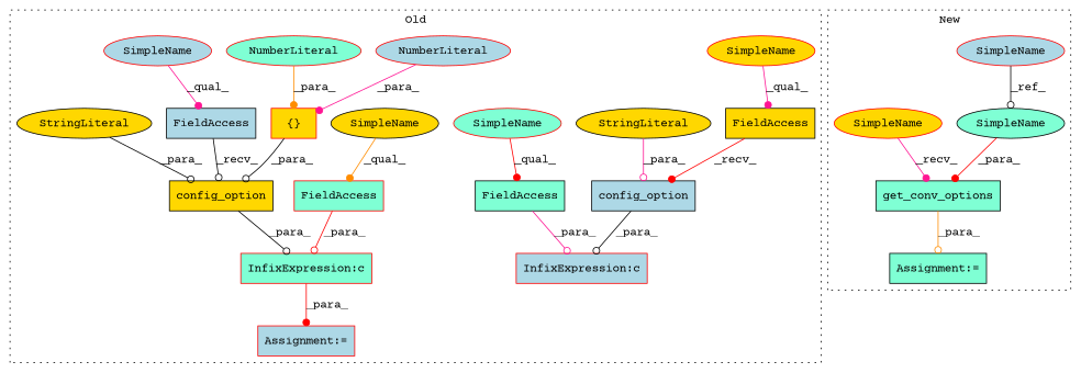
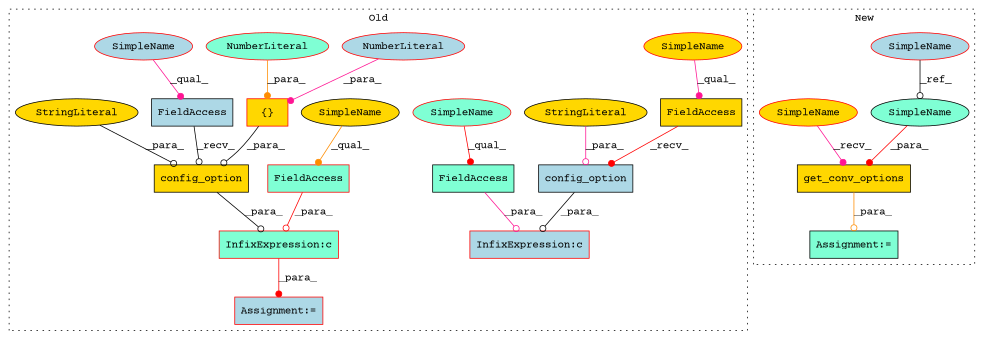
  digraph {
    fontname="Courier Prime"
    node [a=42 l=4 s=28996 shape=box style=filled fillcolor=gold color=red fontname="Courier Prime"]
    edge [color=black arrowhead=odot fontname="Courier Prime"]
    n1 [a=4 l="1,1" label="{}" s="29055,29059"]
    n2 [a=34 l=1 label=NumberLiteral s=29058 shape=ellipse fillcolor=aquamarine]
    n3 [a=34 l=1 label=NumberLiteral s=29056 shape=ellipse fillcolor=lightblue]
    n4 [a=27 label="InfixExpression:c" s=29010 fillcolor=aquamarine]
    n5 [a=22 l=14 label=FieldAccess fillcolor=aquamarine]
    n6 [a=22 l=14 label=FieldAccess s=28918 fillcolor=aquamarine color=black]
    n7 [a=27 label="InfixExpression:c" s=28932 fillcolor=lightblue]
    n8 [a=32 l="14,1" label=config_option s="28945,28982" fillcolor=lightblue color=black]
    n9 [a=22 l=8 label=FieldAccess s=28936 color=black]
    n10 [a=22 l=8 label=FieldAccess s=29014 fillcolor=lightblue color=black]
    n11 [a=45 l=8 label=StringLiteral s=28959 shape=ellipse color=black]
    n12 [a=7 l=1 label="Assignment:=" s=28994 fillcolor=lightblue]
    n13 [a=32 l="14,1" label=config_option s="29023,29060" color=black]
    n14 [a=45 l=8 label=StringLiteral s=29037 shape=ellipse color=black]
    n15 [label=SimpleName s=28936 shape=ellipse]
    n16 [label=SimpleName s=29014 shape=ellipse fillcolor=lightblue]
    n17 [l=7 label=SimpleName s=28918 shape=ellipse fillcolor=aquamarine]
    n18 [l=7 label=SimpleName shape=ellipse color=black]
-   n19 [a=32 l="17,1" label=get_conv_options s="28880,28911" fillcolor=aquamarine color=black]
+   n19 [a=32 l="17,1" label=get_conv_options s="28880,28911" color=black]
    n20 [l=7 label=SimpleName s=28491 shape=ellipse fillcolor=lightblue]
    n21 [a=7 l=2 label="Assignment:=" s=28873 fillcolor=aquamarine color=black]
    n22 [l=7 label=SimpleName s=28904 shape=ellipse fillcolor=aquamarine color=black]
    n23 [label=SimpleName s=28875 shape=ellipse]
    subgraph cluster_1 {
      label=Old
      style=dotted
      n1
      n2
      n3
      n4
      n5
      n6
      n7
      n8
      n9
      n10
      n11
      n12
      n13
      n14
      n15
      n16
      n17
      n18
    }
    subgraph cluster_2 {
      label=New
      style=dotted
      n19
      n20
      n21
      n22
      n23
    }
    n1 -> n13 [label=_para_]
    n2 -> n1 [label=_para_ color=darkorange arrowhead=dot]
    n3 -> n1 [label=_para_ color=deeppink arrowhead=dot]
    n4 -> n12 [label=_para_ color=red arrowhead=dot]
    n5 -> n4 [label=_para_ color=red]
    n6 -> n7 [label=_para_ color=deeppink]
    n8 -> n7 [label=_para_]
    n9 -> n8 [label=_recv_ color=red arrowhead=dot]
    n10 -> n13 [label=_recv_]
    n11 -> n8 [label=_para_ color=deeppink]
    n13 -> n4 [label=_para_]
    n14 -> n13 [label=_para_]
    n15 -> n9 [label=_qual_ color=deeppink arrowhead=dot]
    n16 -> n10 [label=_qual_ color=deeppink arrowhead=dot]
    n17 -> n6 [label=_qual_ color=red arrowhead=dot]
    n18 -> n5 [label=_qual_ color=darkorange arrowhead=dot]
    n19 -> n21 [label=_para_ color=darkorange]
    n20 -> n22 [label=_ref_]
    n22 -> n19 [label=_para_ color=red arrowhead=dot]
    n23 -> n19 [label=_recv_ color=deeppink arrowhead=dot]
  }
